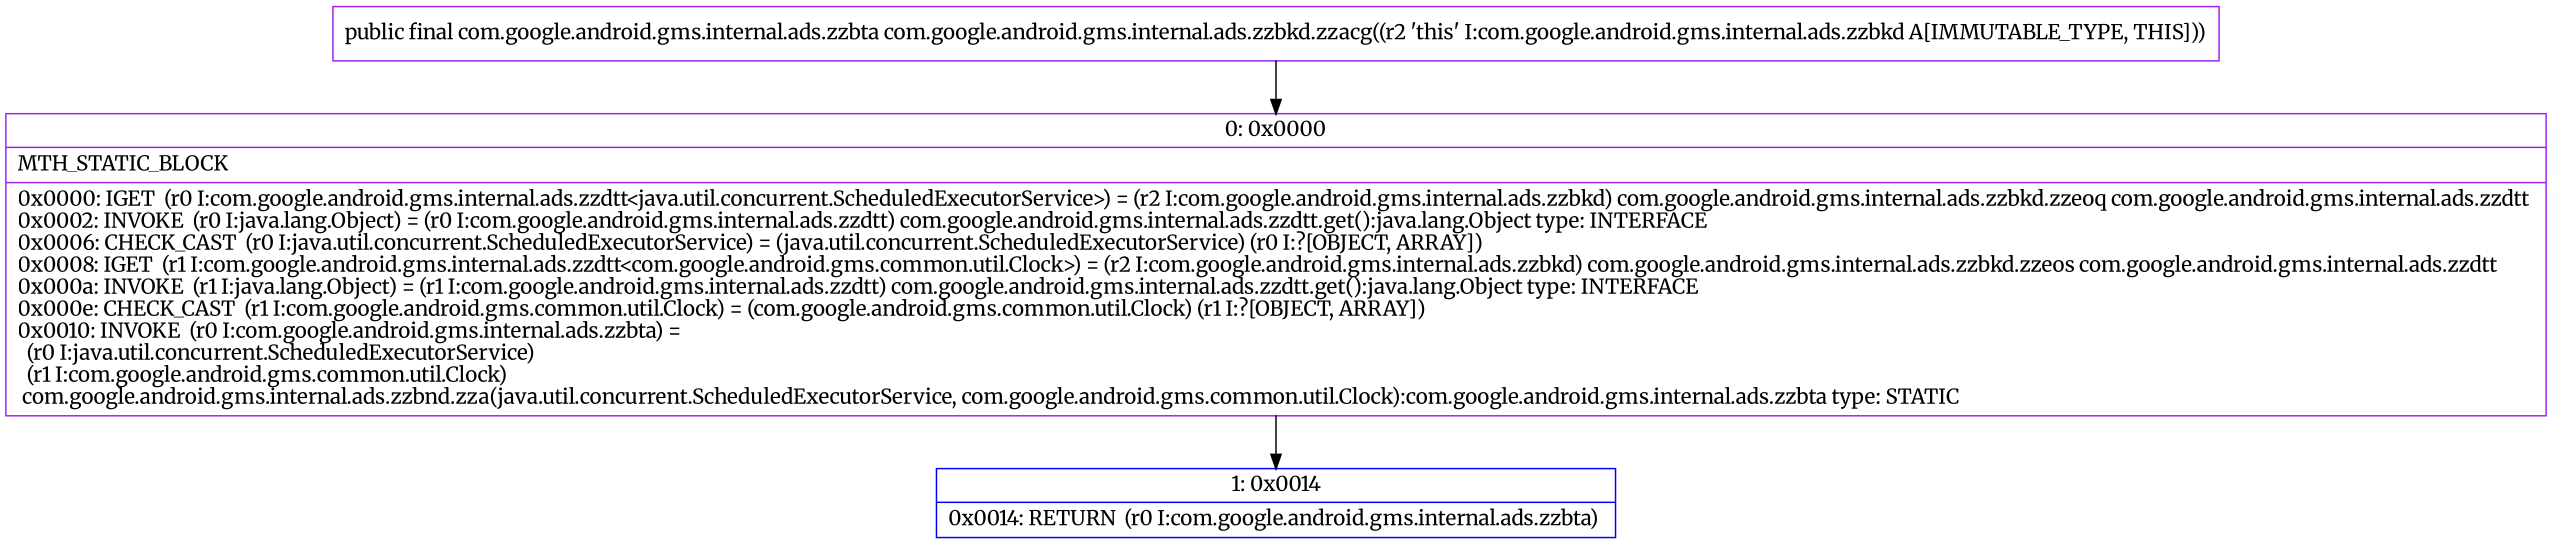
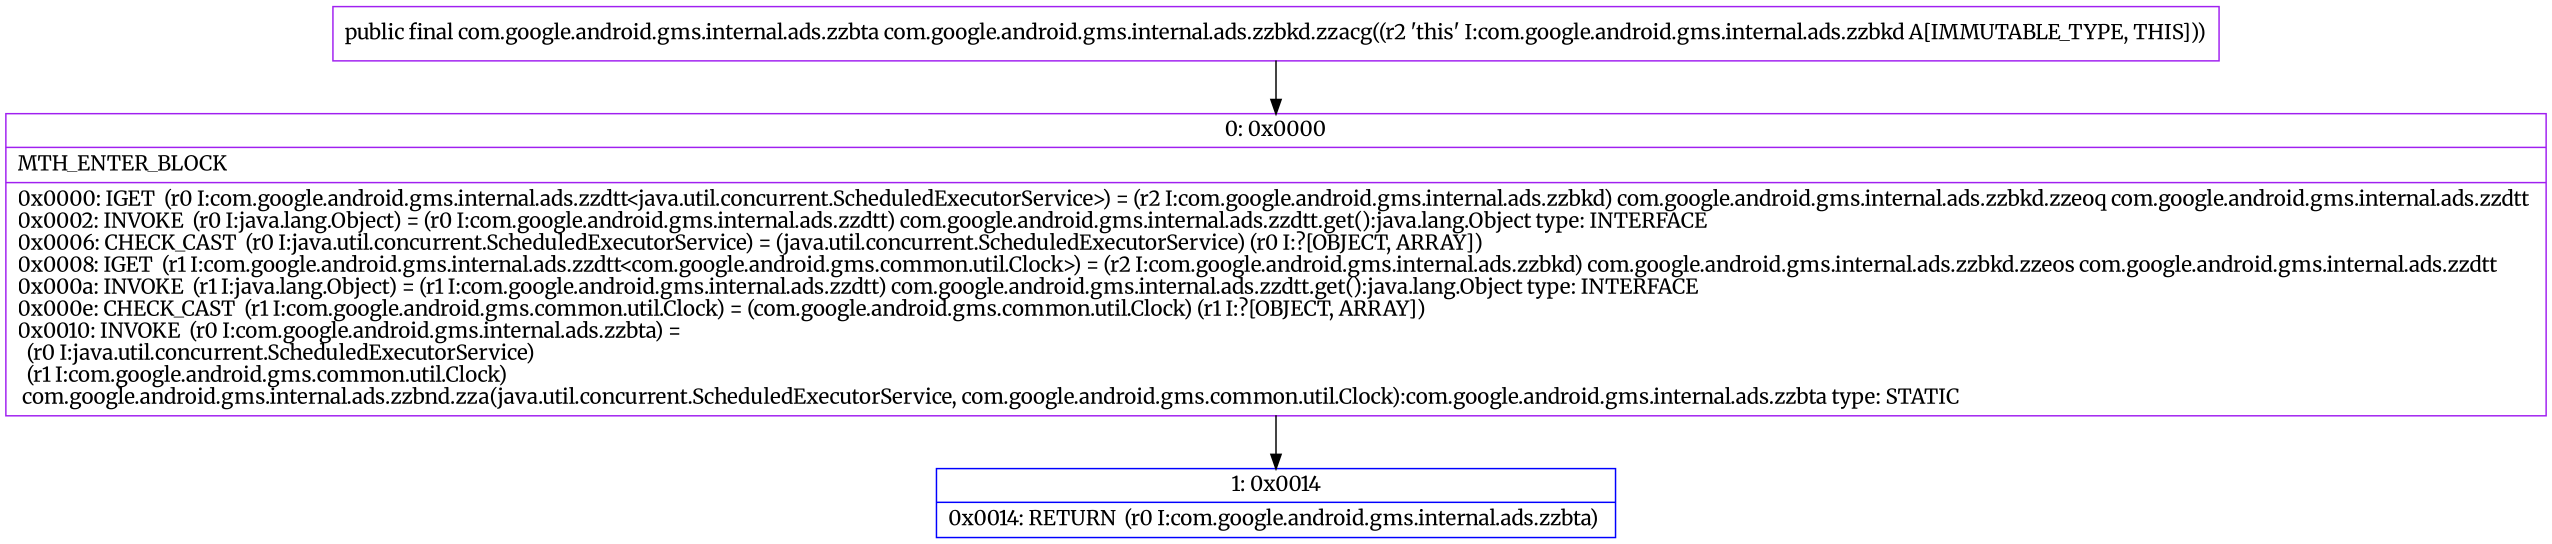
  digraph {
    fontname=Merriweather
    node [shape=record color=purple fontname=Merriweather]
    edge [fontname=Merriweather]
-   n1 [label="{0\:\ 0x0000|MTH_STATIC_BLOCK\l|0x0000: IGET  (r0 I:com.google.android.gms.internal.ads.zzdtt\<java.util.concurrent.ScheduledExecutorService\>) = (r2 I:com.google.android.gms.internal.ads.zzbkd) com.google.android.gms.internal.ads.zzbkd.zzeoq com.google.android.gms.internal.ads.zzdtt \l0x0002: INVOKE  (r0 I:java.lang.Object) = (r0 I:com.google.android.gms.internal.ads.zzdtt) com.google.android.gms.internal.ads.zzdtt.get():java.lang.Object type: INTERFACE \l0x0006: CHECK_CAST  (r0 I:java.util.concurrent.ScheduledExecutorService) = (java.util.concurrent.ScheduledExecutorService) (r0 I:?[OBJECT, ARRAY]) \l0x0008: IGET  (r1 I:com.google.android.gms.internal.ads.zzdtt\<com.google.android.gms.common.util.Clock\>) = (r2 I:com.google.android.gms.internal.ads.zzbkd) com.google.android.gms.internal.ads.zzbkd.zzeos com.google.android.gms.internal.ads.zzdtt \l0x000a: INVOKE  (r1 I:java.lang.Object) = (r1 I:com.google.android.gms.internal.ads.zzdtt) com.google.android.gms.internal.ads.zzdtt.get():java.lang.Object type: INTERFACE \l0x000e: CHECK_CAST  (r1 I:com.google.android.gms.common.util.Clock) = (com.google.android.gms.common.util.Clock) (r1 I:?[OBJECT, ARRAY]) \l0x0010: INVOKE  (r0 I:com.google.android.gms.internal.ads.zzbta) = \l  (r0 I:java.util.concurrent.ScheduledExecutorService)\l  (r1 I:com.google.android.gms.common.util.Clock)\l com.google.android.gms.internal.ads.zzbnd.zza(java.util.concurrent.ScheduledExecutorService, com.google.android.gms.common.util.Clock):com.google.android.gms.internal.ads.zzbta type: STATIC \l}"]
+   n1 [label="{0\:\ 0x0000|MTH_ENTER_BLOCK\l|0x0000: IGET  (r0 I:com.google.android.gms.internal.ads.zzdtt\<java.util.concurrent.ScheduledExecutorService\>) = (r2 I:com.google.android.gms.internal.ads.zzbkd) com.google.android.gms.internal.ads.zzbkd.zzeoq com.google.android.gms.internal.ads.zzdtt \l0x0002: INVOKE  (r0 I:java.lang.Object) = (r0 I:com.google.android.gms.internal.ads.zzdtt) com.google.android.gms.internal.ads.zzdtt.get():java.lang.Object type: INTERFACE \l0x0006: CHECK_CAST  (r0 I:java.util.concurrent.ScheduledExecutorService) = (java.util.concurrent.ScheduledExecutorService) (r0 I:?[OBJECT, ARRAY]) \l0x0008: IGET  (r1 I:com.google.android.gms.internal.ads.zzdtt\<com.google.android.gms.common.util.Clock\>) = (r2 I:com.google.android.gms.internal.ads.zzbkd) com.google.android.gms.internal.ads.zzbkd.zzeos com.google.android.gms.internal.ads.zzdtt \l0x000a: INVOKE  (r1 I:java.lang.Object) = (r1 I:com.google.android.gms.internal.ads.zzdtt) com.google.android.gms.internal.ads.zzdtt.get():java.lang.Object type: INTERFACE \l0x000e: CHECK_CAST  (r1 I:com.google.android.gms.common.util.Clock) = (com.google.android.gms.common.util.Clock) (r1 I:?[OBJECT, ARRAY]) \l0x0010: INVOKE  (r0 I:com.google.android.gms.internal.ads.zzbta) = \l  (r0 I:java.util.concurrent.ScheduledExecutorService)\l  (r1 I:com.google.android.gms.common.util.Clock)\l com.google.android.gms.internal.ads.zzbnd.zza(java.util.concurrent.ScheduledExecutorService, com.google.android.gms.common.util.Clock):com.google.android.gms.internal.ads.zzbta type: STATIC \l}"]
    n2 [label="{1\:\ 0x0014|0x0014: RETURN  (r0 I:com.google.android.gms.internal.ads.zzbta) \l}" color=blue]
    n3 [label="{public final com.google.android.gms.internal.ads.zzbta com.google.android.gms.internal.ads.zzbkd.zzacg((r2 'this' I:com.google.android.gms.internal.ads.zzbkd A[IMMUTABLE_TYPE, THIS])) }"]
    n1 -> n2
    n3 -> n1
  }
